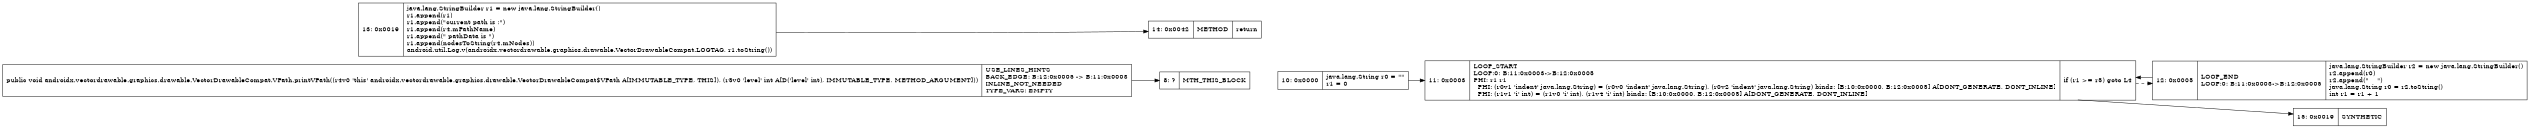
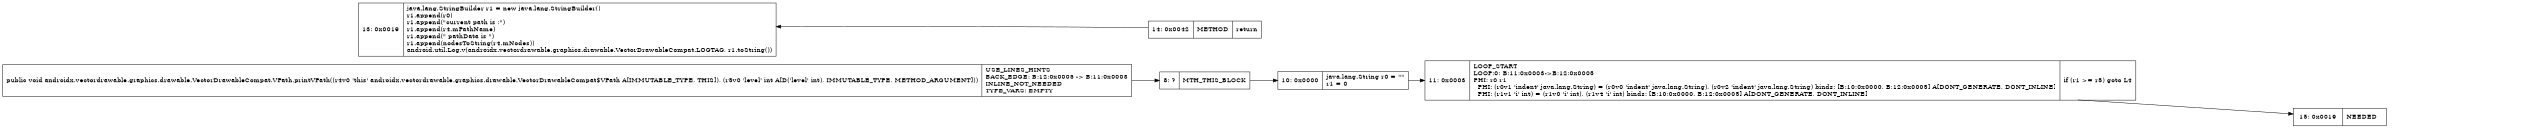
  digraph {
    rankdir=LR
    node [shape=record]
    n1 [label="{8\:\ ?|MTH_THIS_BLOCK\l}"]
    n2 [label="{10\:\ 0x0000|java.lang.String r0 = \"\"\lr1 = 0\l}"]
-   n3 [label="{11\:\ 0x0003|LOOP_START\lLOOP:0: B:11:0x0003\-\>B:12:0x0005\lPHI: r1 r1 \l  PHI: (r0v1 'indent' java.lang.String) = (r0v0 'indent' java.lang.String), (r0v2 'indent' java.lang.String) binds: [B:10:0x0000, B:12:0x0005] A[DONT_GENERATE, DONT_INLINE]\l  PHI: (r1v1 'i' int) = (r1v0 'i' int), (r1v4 'i' int) binds: [B:10:0x0000, B:12:0x0005] A[DONT_GENERATE, DONT_INLINE]\l|if (r1 \>= r5) goto L4\l}"]
-   n4 [label="{12\:\ 0x0005|LOOP_END\lLOOP:0: B:11:0x0003\-\>B:12:0x0005\l|java.lang.StringBuilder r2 = new java.lang.StringBuilder()\lr2.append(r0)\lr2.append(\"    \")\ljava.lang.String r0 = r2.toString()\lint r1 = r1 + 1\l}"]
-   n5 [label="{15\:\ 0x0019|SYNTHETIC\l}"]
-   n6 [label="{13\:\ 0x0019|java.lang.StringBuilder r1 = new java.lang.StringBuilder()\lr1.append(r1)\lr1.append(\"current path is :\")\lr1.append(r4.mPathName)\lr1.append(\" pathData is \")\lr1.append(nodesToString(r4.mNodes))\landroid.util.Log.v(androidx.vectordrawable.graphics.drawable.VectorDrawableCompat.LOGTAG, r1.toString())\l}"]
+   n3 [label="{11\:\ 0x0003|LOOP_START\lLOOP:0: B:11:0x0003\-\>B:12:0x0005\lPHI: r0 r1 \l  PHI: (r0v1 'indent' java.lang.String) = (r0v0 'indent' java.lang.String), (r0v2 'indent' java.lang.String) binds: [B:10:0x0000, B:12:0x0005] A[DONT_GENERATE, DONT_INLINE]\l  PHI: (r1v1 'i' int) = (r1v0 'i' int), (r1v4 'i' int) binds: [B:10:0x0000, B:12:0x0005] A[DONT_GENERATE, DONT_INLINE]\l|if (r1 \>= r5) goto L4\l}"]
+   n5 [label="{15\:\ 0x0019|NEEDED\l}"]
+   n6 [label="{13\:\ 0x0019|java.lang.StringBuilder r1 = new java.lang.StringBuilder()\lr1.append(r0)\lr1.append(\"current path is :\")\lr1.append(r4.mPathName)\lr1.append(\" pathData is \")\lr1.append(nodesToString(r4.mNodes))\landroid.util.Log.v(androidx.vectordrawable.graphics.drawable.VectorDrawableCompat.LOGTAG, r1.toString())\l}"]
    n7 [label="{14\:\ 0x0042|METHOD\l|return\l}"]
    n8 [label="{public void androidx.vectordrawable.graphics.drawable.VectorDrawableCompat.VPath.printVPath((r4v0 'this' androidx.vectordrawable.graphics.drawable.VectorDrawableCompat$VPath A[IMMUTABLE_TYPE, THIS]), (r5v0 'level' int A[D('level' int), IMMUTABLE_TYPE, METHOD_ARGUMENT]))  | USE_LINES_HINTS\lBACK_EDGE: B:12:0x0005 \-\> B:11:0x0003\lINLINE_NOT_NEEDED\lTYPE_VARS: EMPTY\l}"]
+   n1 -> n2
    n2 -> n3
-   n3 -> n4 [style=dashed]
    n3 -> n5
-   n4 -> n3
-   n6 -> n7
+   n7 -> n6
    n8 -> n1
  }
